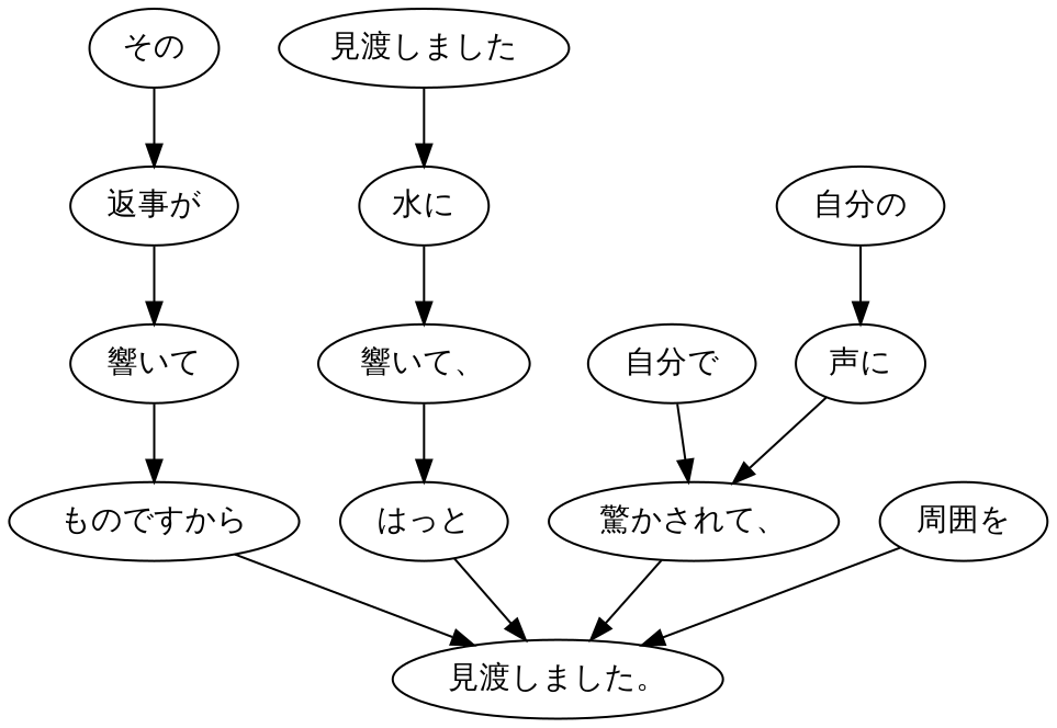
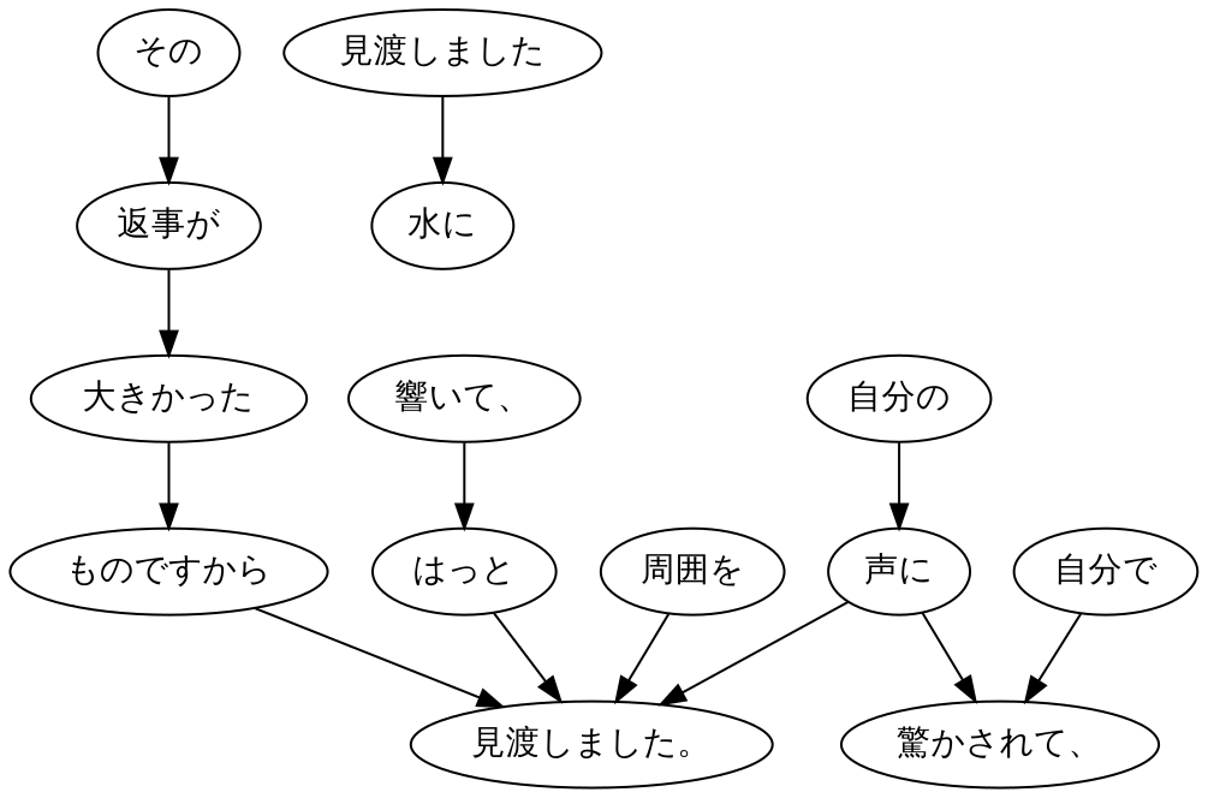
  digraph {
    n1 [label="その"]
    n2 [label="返事が"]
-   n3 [label="響いて"]
+   n3 [label="大きかった"]
    n4 [label="ものですから"]
    n5 [label="見渡しました。"]
    n6 [label="見渡しました"]
    n7 [label="水に"]
    n8 [label="響いて、"]
    n9 [label="はっと"]
    n10 [label="驚かされて、"]
    n11 [label="自分で"]
    n12 [label="自分の"]
    n13 [label="声に"]
    n14 [label="周囲を"]
    n1 -> n2
    n2 -> n3
    n3 -> n4
    n4 -> n5
    n6 -> n7
-   n7 -> n8
    n8 -> n9
    n9 -> n5
-   n10 -> n5
+   n13 -> n5
    n11 -> n10
    n12 -> n13
    n13 -> n10
    n14 -> n5
  }
